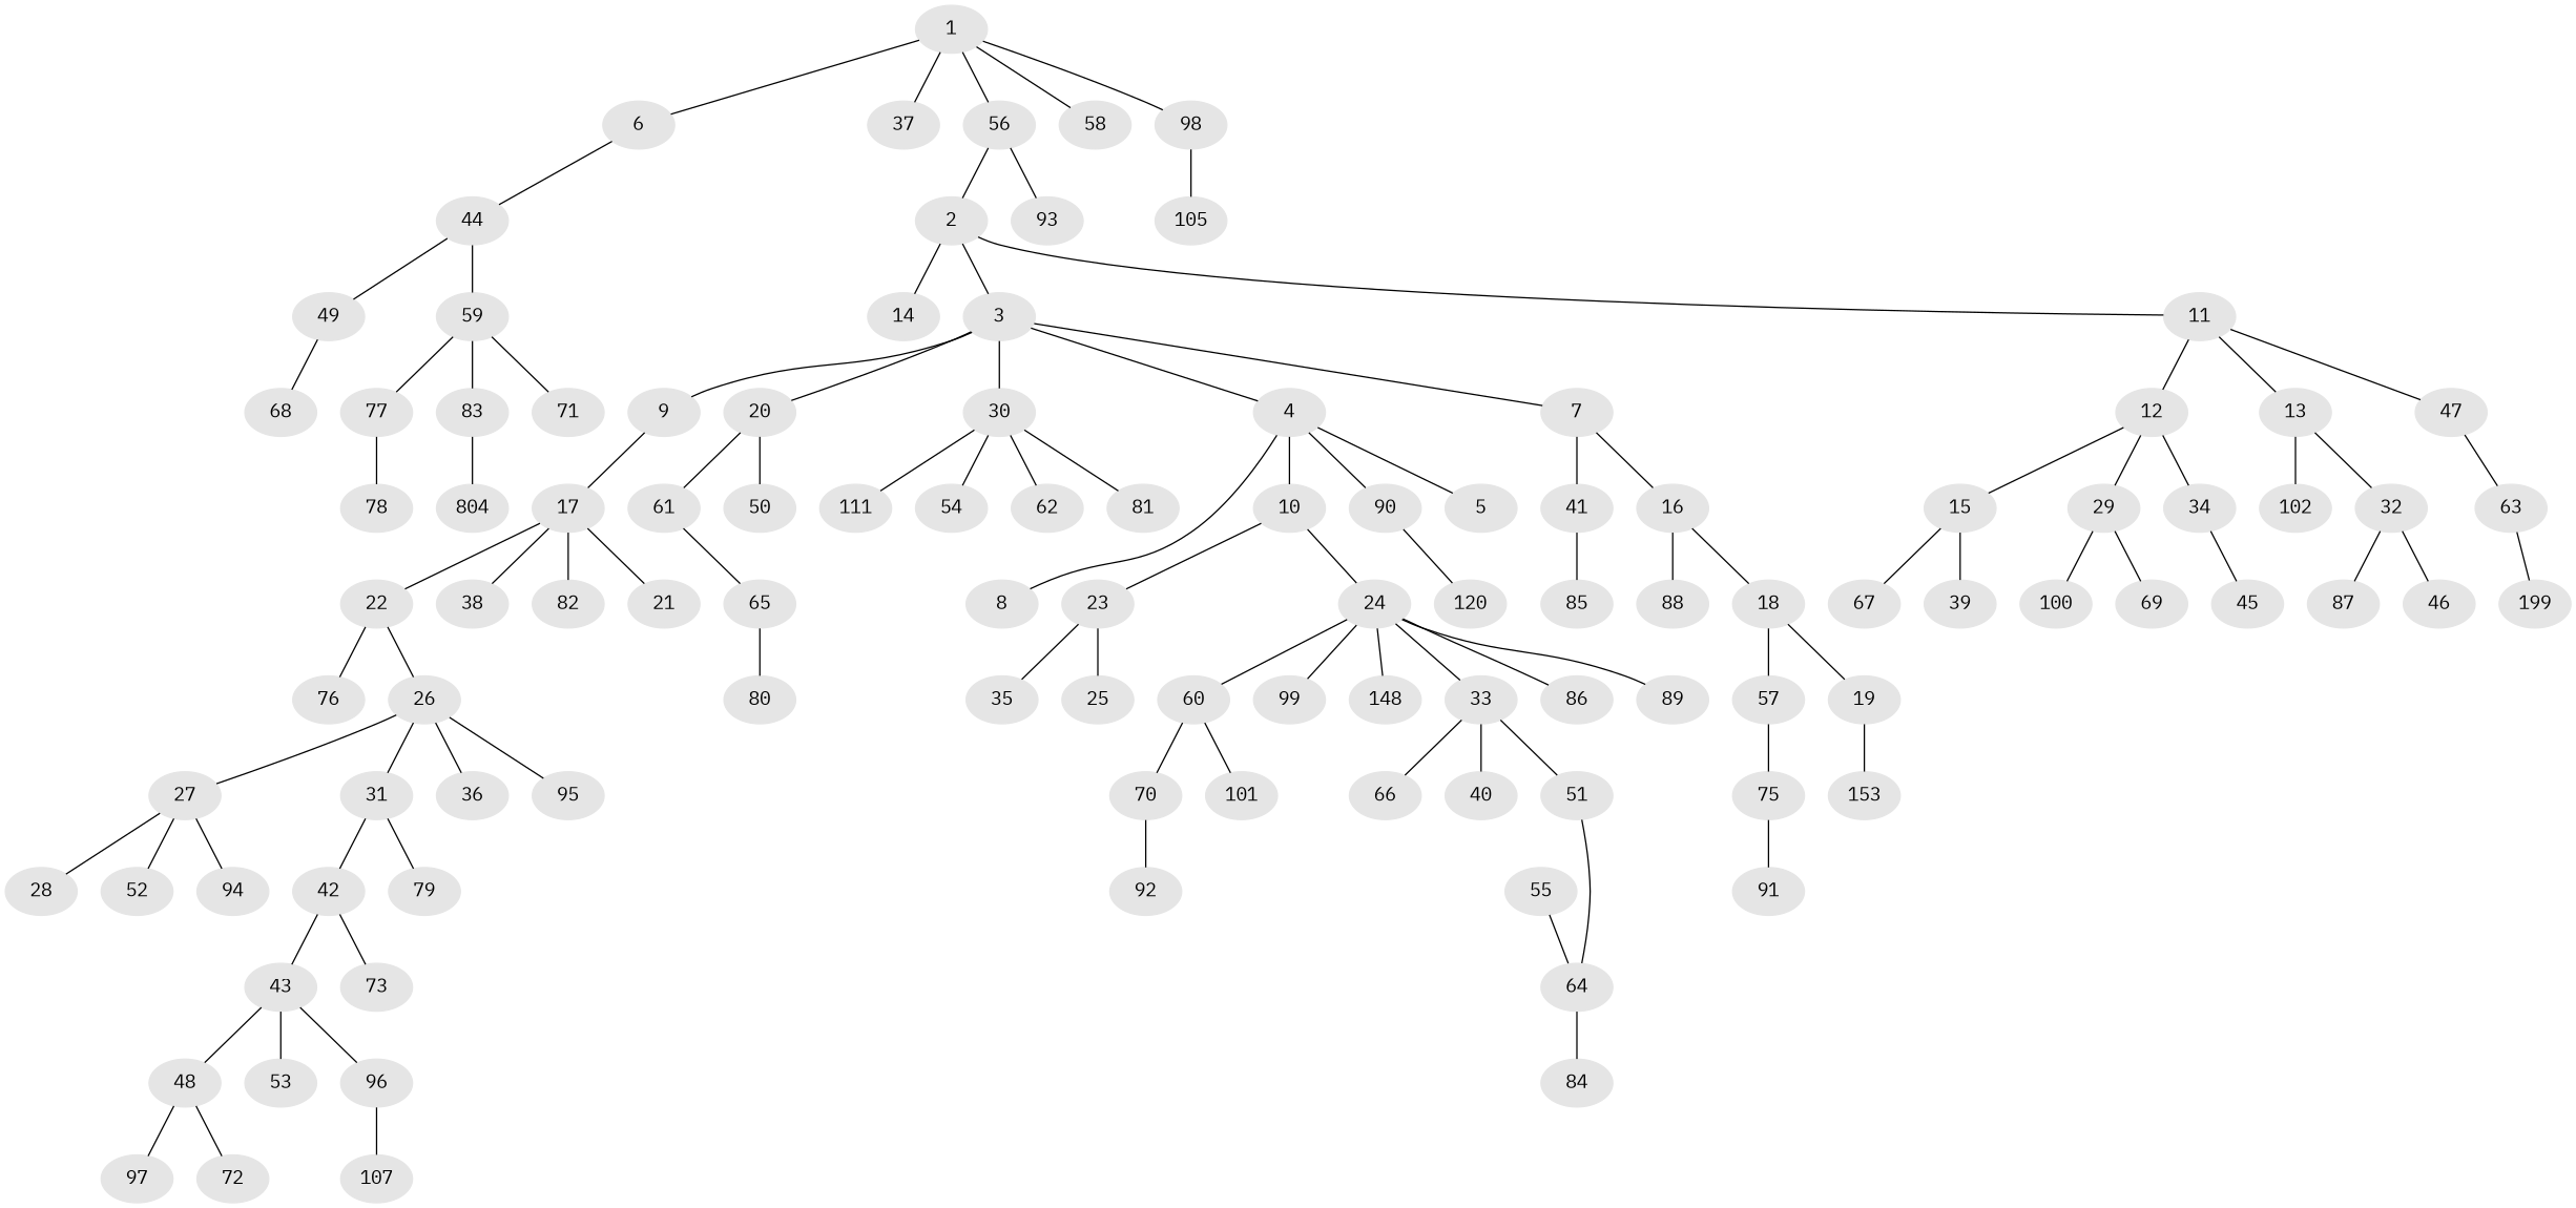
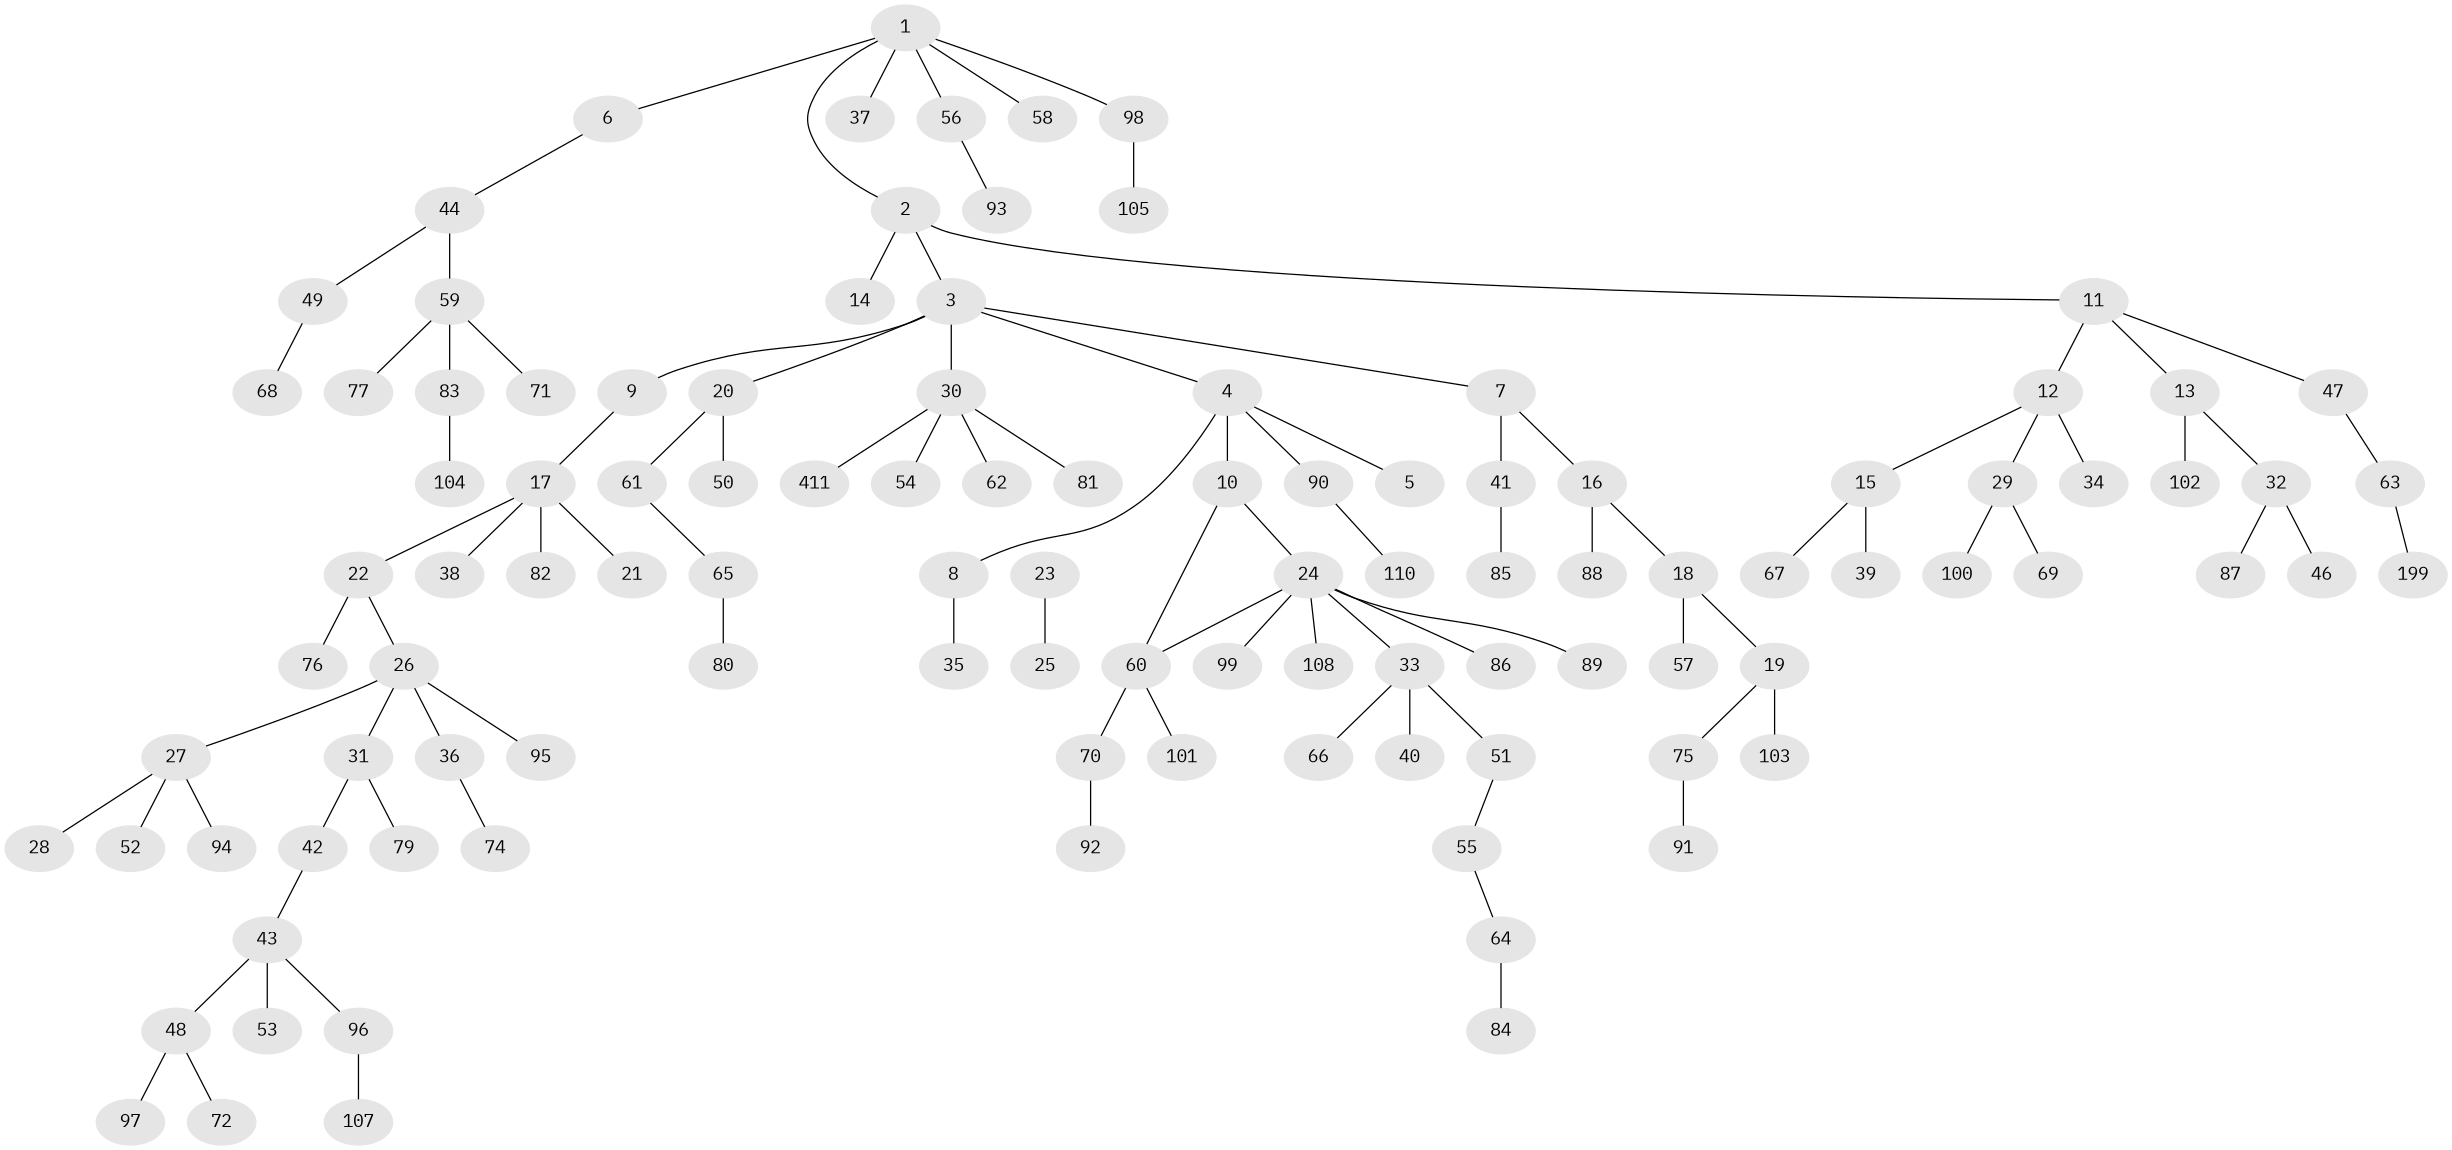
  graph {
    fontname="IBM Plex Mono"
    node [color=gray90 fontname="IBM Plex Mono" style=filled]
    edge [fontname="IBM Plex Mono"]
    1
    2
    6
    37
    56
    58
    98
    3
    11
    14
    44
    93
    105
    4
    7
    9
    20
    30
    12
    13
    47
    5
    8
    10
    90
    16
    41
    17
    50
    61
    54
    62
    81
-   111
+   111 [label=411]
    35
    23
    24
-   110 [label=120]
+   110
    49
    59
    18
    88
    85
    21
    22
    38
    82
    25
    33
    60
    86
    89
    99
-   108 [label=148]
+   108
    15
    29
    34
    32
    102
    63
    39
    67
    69
    100
-   45
    46
    87
    19
    57
    26
    76
-   103 [label=153]
+   103
    75
    65
    27
    31
    36
    95
    40
    51
    66
    70
    101
    28
    52
    94
    42
    79
+   74
    43
-   73
    55
    48
    53
    96
    72
    97
    107
    68
    71
    77
    83
    n103 [label=199]
    64
    84
    91
-   78
-   104 [label=804]
+   104
    92
    80
-   56 -- 2
+   1 -- 2
    1 -- 6
    1 -- 37
    1 -- 56
    1 -- 58
    1 -- 98
    2 -- 3
    2 -- 11
    2 -- 14
    6 -- 44
    56 -- 93
    98 -- 105
    3 -- 4
    3 -- 7
    3 -- 9
    3 -- 20
    3 -- 30
    11 -- 12
    11 -- 13
    11 -- 47
    44 -- 49
    44 -- 59
    4 -- 5
    4 -- 8
    4 -- 10
    4 -- 90
    7 -- 16
    7 -- 41
    9 -- 17
    20 -- 50
    20 -- 61
    30 -- 54
    30 -- 62
    30 -- 81
    30 -- 111
    12 -- 15
    12 -- 29
    12 -- 34
    13 -- 32
    13 -- 102
    47 -- 63
-   23 -- 35
-   10 -- 23
+   8 -- 35
+   10 -- 60
    10 -- 24
    90 -- 110
    16 -- 18
    16 -- 88
    41 -- 85
    17 -- 21
    17 -- 22
    17 -- 38
    17 -- 82
    61 -- 65
    23 -- 25
    24 -- 33
    24 -- 60
    24 -- 86
    24 -- 89
    24 -- 99
    24 -- 108
    49 -- 68
    59 -- 71
    59 -- 77
    59 -- 83
    18 -- 19
    18 -- 57
    22 -- 26
    22 -- 76
    33 -- 40
    33 -- 51
    33 -- 66
    60 -- 70
    60 -- 101
    15 -- 39
    15 -- 67
    29 -- 69
    29 -- 100
-   34 -- 45
    32 -- 46
    32 -- 87
    63 -- n103
    19 -- 103
-   57 -- 75
+   19 -- 75
    26 -- 27
    26 -- 31
    26 -- 36
    26 -- 95
    75 -- 91
    65 -- 80
    27 -- 28
    27 -- 52
    27 -- 94
    31 -- 42
    31 -- 79
-   51 -- 64
+   36 -- 74
+   51 -- 55
    70 -- 92
    42 -- 43
-   42 -- 73
    43 -- 48
    43 -- 53
    43 -- 96
    55 -- 64
    48 -- 72
    48 -- 97
    96 -- 107
-   77 -- 78
    83 -- 104
    64 -- 84
  }
